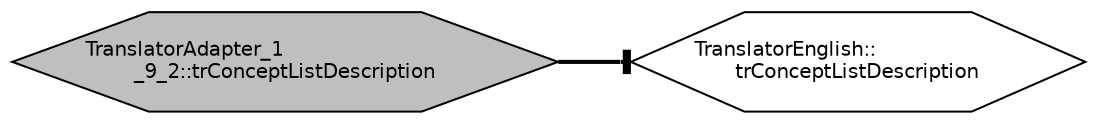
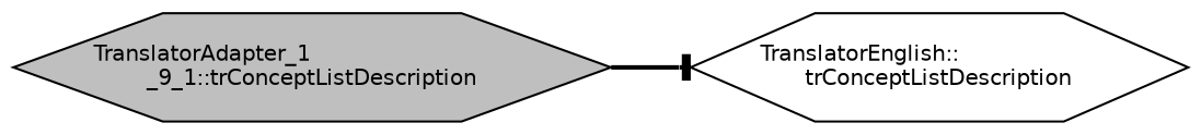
  digraph {
    rankdir=LR
    node [color=black fontname=Helvetica fontsize=10 shape=hexagon style=filled]
-   n1 [fillcolor=grey75 fontcolor=black height=0.2 label="TranslatorAdapter_1\l_9_2::trConceptListDescription" width=0.4]
+   n1 [fillcolor=grey75 fontcolor=black height=0.2 label="TranslatorAdapter_1\l_9_1::trConceptListDescription" width=0.4]
    n2 [fillcolor=white height=0.2 label="TranslatorEnglish::\ltrConceptListDescription" width=0.4]
    n1 -> n2 [color=black fontname=Helvetica fontsize=10 labelfontname=Helvetica labelfontsize=10 style=bold arrowhead=tee]
  }
